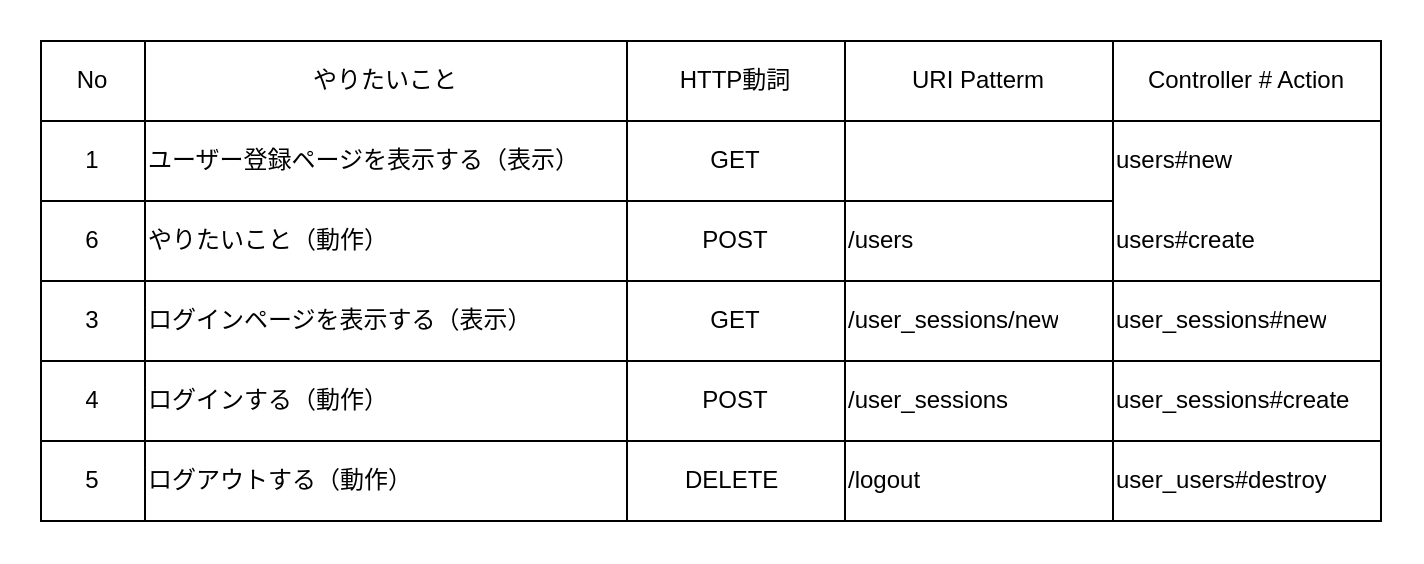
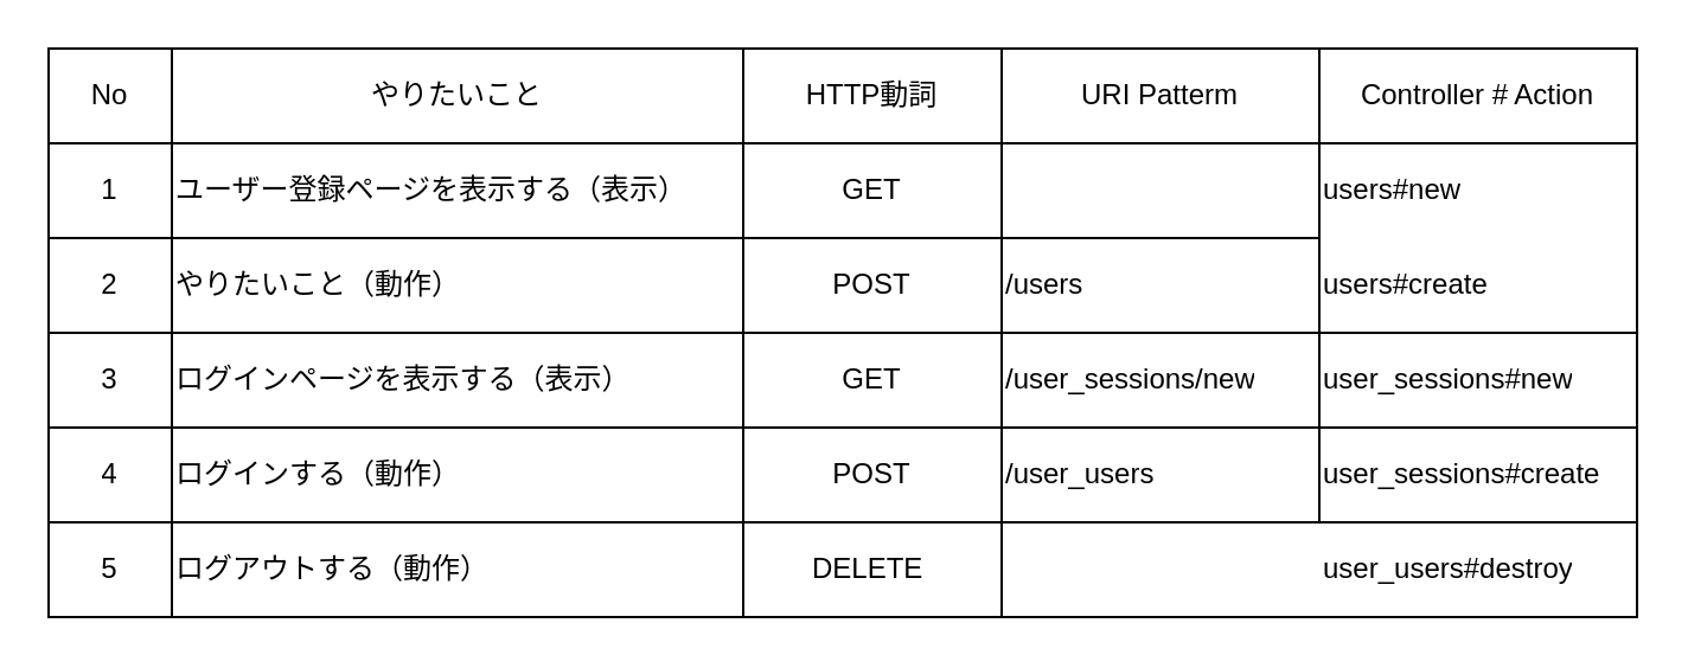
  <mxCell id="0" />
  <mxCell id="1" parent="0" />
  <mxCell id="2" value="" style="shape=table;startSize=0;container=1;collapsible=0;childLayout=tableLayout;" vertex="1" parent="1"><mxGeometry x="20" y="20" width="670" height="240" as="geometry" /></mxCell>
  <mxCell id="3" value="" style="shape=partialRectangle;collapsible=0;dropTarget=0;pointerEvents=0;fillColor=none;top=0;left=0;bottom=0;right=0;points=[[0,0.5],[1,0.5]];portConstraint=eastwest;align=left;" vertex="1" parent="2"><mxGeometry width="670" height="40" as="geometry" /></mxCell>
  <mxCell id="4" value="No" style="shape=partialRectangle;html=1;whiteSpace=wrap;connectable=0;overflow=hidden;fillColor=none;top=0;left=0;bottom=0;right=0;align=center;" vertex="1" parent="3"><mxGeometry width="52" height="40" as="geometry" /></mxCell>
  <mxCell id="5" value="やりたいこと" style="shape=partialRectangle;html=1;whiteSpace=wrap;connectable=0;overflow=hidden;fillColor=none;top=0;left=0;bottom=0;right=0;" vertex="1" parent="3"><mxGeometry x="52" width="241" height="40" as="geometry" /></mxCell>
  <mxCell id="6" value="HTTP動詞" style="shape=partialRectangle;html=1;whiteSpace=wrap;connectable=0;overflow=hidden;fillColor=none;top=0;left=0;bottom=0;right=0;" vertex="1" parent="3"><mxGeometry x="293" width="109" height="40" as="geometry" /></mxCell>
  <mxCell id="7" value="URI Patterm" style="shape=partialRectangle;html=1;whiteSpace=wrap;connectable=0;overflow=hidden;fillColor=none;top=0;left=0;bottom=0;right=0;" vertex="1" parent="3"><mxGeometry x="402" width="134" height="40" as="geometry" /></mxCell>
  <mxCell id="8" value="Controller # Action" style="shape=partialRectangle;html=1;whiteSpace=wrap;connectable=0;overflow=hidden;fillColor=none;top=0;left=0;bottom=0;right=0;" vertex="1" parent="3"><mxGeometry x="536" width="134" height="40" as="geometry" /></mxCell>
  <mxCell id="9" value="" style="shape=partialRectangle;collapsible=0;dropTarget=0;pointerEvents=0;fillColor=none;top=0;left=0;bottom=0;right=0;points=[[0,0.5],[1,0.5]];portConstraint=eastwest;" vertex="1" parent="2"><mxGeometry y="40" width="670" height="40" as="geometry" /></mxCell>
  <mxCell id="10" value="1" style="shape=partialRectangle;html=1;whiteSpace=wrap;connectable=0;overflow=hidden;fillColor=none;top=0;left=0;bottom=0;right=0;" vertex="1" parent="9"><mxGeometry width="52" height="40" as="geometry" /></mxCell>
  <mxCell id="11" value="ユーザー登録ページを表示する（表示）" style="shape=partialRectangle;html=1;whiteSpace=wrap;connectable=0;overflow=hidden;fillColor=none;top=0;left=0;bottom=0;right=0;align=left;" vertex="1" parent="9"><mxGeometry x="52" width="241" height="40" as="geometry" /></mxCell>
  <mxCell id="12" value="GET" style="shape=partialRectangle;html=1;whiteSpace=wrap;connectable=0;overflow=hidden;fillColor=none;top=0;left=0;bottom=0;right=0;" vertex="1" parent="9"><mxGeometry x="293" width="109" height="40" as="geometry" /></mxCell>
  <mxCell id="13" value="users#new" style="shape=partialRectangle;html=1;whiteSpace=wrap;connectable=0;overflow=hidden;fillColor=none;top=0;left=0;bottom=0;right=0;align=left;" vertex="1" parent="9"><mxGeometry x="536" width="134" height="40" as="geometry" /></mxCell>
  <mxCell id="14" value="" style="shape=partialRectangle;collapsible=0;dropTarget=0;pointerEvents=0;fillColor=none;top=0;left=0;bottom=0;right=0;points=[[0,0.5],[1,0.5]];portConstraint=eastwest;" vertex="1" parent="2"><mxGeometry y="80" width="670" height="40" as="geometry" /></mxCell>
- <mxCell id="15" value="6" style="shape=partialRectangle;html=1;whiteSpace=wrap;connectable=0;overflow=hidden;fillColor=none;top=0;left=0;bottom=0;right=0;" vertex="1" parent="14"><mxGeometry width="52" height="40" as="geometry" /></mxCell>
+ <mxCell id="15" value="2" style="shape=partialRectangle;html=1;whiteSpace=wrap;connectable=0;overflow=hidden;fillColor=none;top=0;left=0;bottom=0;right=0;" vertex="1" parent="14"><mxGeometry width="52" height="40" as="geometry" /></mxCell>
  <mxCell id="16" value="やりたいこと（動作）" style="shape=partialRectangle;html=1;whiteSpace=wrap;connectable=0;overflow=hidden;fillColor=none;top=0;left=0;bottom=0;right=0;align=left;" vertex="1" parent="14"><mxGeometry x="52" width="241" height="40" as="geometry" /></mxCell>
  <mxCell id="17" value="POST" style="shape=partialRectangle;html=1;whiteSpace=wrap;connectable=0;overflow=hidden;fillColor=none;top=0;left=0;bottom=0;right=0;" vertex="1" parent="14"><mxGeometry x="293" width="109" height="40" as="geometry" /></mxCell>
  <mxCell id="18" value="/users" style="shape=partialRectangle;html=1;whiteSpace=wrap;connectable=0;overflow=hidden;fillColor=none;top=0;left=0;bottom=0;right=0;align=left;" vertex="1" parent="14"><mxGeometry x="402" width="134" height="40" as="geometry" /></mxCell>
  <mxCell id="19" value="users#create" style="shape=partialRectangle;html=1;whiteSpace=wrap;connectable=0;overflow=hidden;fillColor=none;top=0;left=0;bottom=0;right=0;align=left;" vertex="1" parent="14"><mxGeometry x="536" width="134" height="40" as="geometry" /></mxCell>
  <mxCell id="20" value="" style="shape=partialRectangle;collapsible=0;dropTarget=0;pointerEvents=0;fillColor=none;top=0;left=0;bottom=0;right=0;points=[[0,0.5],[1,0.5]];portConstraint=eastwest;" vertex="1" parent="2"><mxGeometry y="120" width="670" height="40" as="geometry" /></mxCell>
  <mxCell id="21" value="3" style="shape=partialRectangle;html=1;whiteSpace=wrap;connectable=0;overflow=hidden;fillColor=none;top=0;left=0;bottom=0;right=0;" vertex="1" parent="20"><mxGeometry width="52" height="40" as="geometry" /></mxCell>
  <mxCell id="22" value="ログインページを表示する（表示）" style="shape=partialRectangle;html=1;whiteSpace=wrap;connectable=0;overflow=hidden;fillColor=none;top=0;left=0;bottom=0;right=0;align=left;" vertex="1" parent="20"><mxGeometry x="52" width="241" height="40" as="geometry" /></mxCell>
  <mxCell id="23" value="GET" style="shape=partialRectangle;html=1;whiteSpace=wrap;connectable=0;overflow=hidden;fillColor=none;top=0;left=0;bottom=0;right=0;" vertex="1" parent="20"><mxGeometry x="293" width="109" height="40" as="geometry" /></mxCell>
  <mxCell id="24" value="/user_sessions/new" style="shape=partialRectangle;html=1;whiteSpace=wrap;connectable=0;overflow=hidden;fillColor=none;top=0;left=0;bottom=0;right=0;align=left;" vertex="1" parent="20"><mxGeometry x="402" width="134" height="40" as="geometry" /></mxCell>
  <mxCell id="25" value="user_sessions#new" style="shape=partialRectangle;html=1;whiteSpace=wrap;connectable=0;overflow=hidden;fillColor=none;top=0;left=0;bottom=0;right=0;align=left;" vertex="1" parent="20"><mxGeometry x="536" width="134" height="40" as="geometry" /></mxCell>
  <mxCell id="26" value="" style="shape=partialRectangle;collapsible=0;dropTarget=0;pointerEvents=0;fillColor=none;top=0;left=0;bottom=0;right=0;points=[[0,0.5],[1,0.5]];portConstraint=eastwest;" vertex="1" parent="2"><mxGeometry y="160" width="670" height="40" as="geometry" /></mxCell>
  <mxCell id="27" value="4" style="shape=partialRectangle;html=1;whiteSpace=wrap;connectable=0;overflow=hidden;fillColor=none;top=0;left=0;bottom=0;right=0;" vertex="1" parent="26"><mxGeometry width="52" height="40" as="geometry" /></mxCell>
  <mxCell id="28" value="ログインする（動作）" style="shape=partialRectangle;html=1;whiteSpace=wrap;connectable=0;overflow=hidden;fillColor=none;top=0;left=0;bottom=0;right=0;align=left;" vertex="1" parent="26"><mxGeometry x="52" width="241" height="40" as="geometry" /></mxCell>
  <mxCell id="29" value="POST" style="shape=partialRectangle;html=1;whiteSpace=wrap;connectable=0;overflow=hidden;fillColor=none;top=0;left=0;bottom=0;right=0;" vertex="1" parent="26"><mxGeometry x="293" width="109" height="40" as="geometry" /></mxCell>
- <mxCell id="30" value="/user_sessions" style="shape=partialRectangle;html=1;whiteSpace=wrap;connectable=0;overflow=hidden;fillColor=none;top=0;left=0;bottom=0;right=0;align=left;" vertex="1" parent="26"><mxGeometry x="402" width="134" height="40" as="geometry" /></mxCell>
+ <mxCell id="30" value="/user_users" style="shape=partialRectangle;html=1;whiteSpace=wrap;connectable=0;overflow=hidden;fillColor=none;top=0;left=0;bottom=0;right=0;align=left;" vertex="1" parent="26"><mxGeometry x="402" width="134" height="40" as="geometry" /></mxCell>
  <mxCell id="31" value="user_sessions#create" style="shape=partialRectangle;html=1;whiteSpace=wrap;connectable=0;overflow=hidden;fillColor=none;top=0;left=0;bottom=0;right=0;align=left;" vertex="1" parent="26"><mxGeometry x="536" width="134" height="40" as="geometry" /></mxCell>
  <mxCell id="32" value="" style="shape=partialRectangle;collapsible=0;dropTarget=0;pointerEvents=0;fillColor=none;top=0;left=0;bottom=0;right=0;points=[[0,0.5],[1,0.5]];portConstraint=eastwest;" vertex="1" parent="2"><mxGeometry y="200" width="670" height="40" as="geometry" /></mxCell>
  <mxCell id="33" value="5" style="shape=partialRectangle;html=1;whiteSpace=wrap;connectable=0;overflow=hidden;fillColor=none;top=0;left=0;bottom=0;right=0;" vertex="1" parent="32"><mxGeometry width="52" height="40" as="geometry" /></mxCell>
  <mxCell id="34" value="ログアウトする（動作）" style="shape=partialRectangle;html=1;whiteSpace=wrap;connectable=0;overflow=hidden;fillColor=none;top=0;left=0;bottom=0;right=0;align=left;" vertex="1" parent="32"><mxGeometry x="52" width="241" height="40" as="geometry" /></mxCell>
  <mxCell id="35" value="DELETE&amp;nbsp;" style="shape=partialRectangle;html=1;whiteSpace=wrap;connectable=0;overflow=hidden;fillColor=none;top=0;left=0;bottom=0;right=0;" vertex="1" parent="32"><mxGeometry x="293" width="109" height="40" as="geometry" /></mxCell>
- <mxCell id="36" value="/logout" style="shape=partialRectangle;html=1;whiteSpace=wrap;connectable=0;overflow=hidden;fillColor=none;top=0;left=0;bottom=0;right=0;align=left;" vertex="1" parent="32"><mxGeometry x="402" width="134" height="40" as="geometry" /></mxCell>
  <mxCell id="37" value="user_users#destroy" style="shape=partialRectangle;html=1;whiteSpace=wrap;connectable=0;overflow=hidden;fillColor=none;top=0;left=0;bottom=0;right=0;align=left;" vertex="1" parent="32"><mxGeometry x="536" width="134" height="40" as="geometry" /></mxCell>
